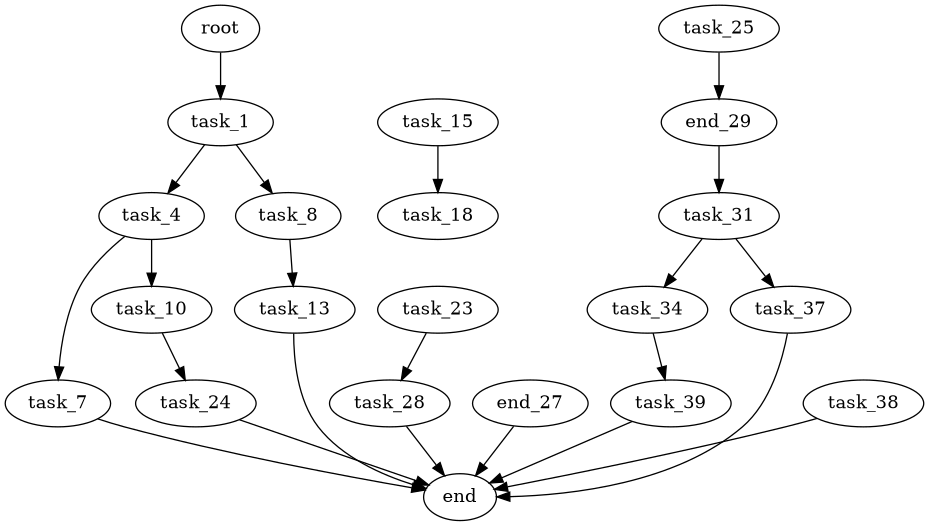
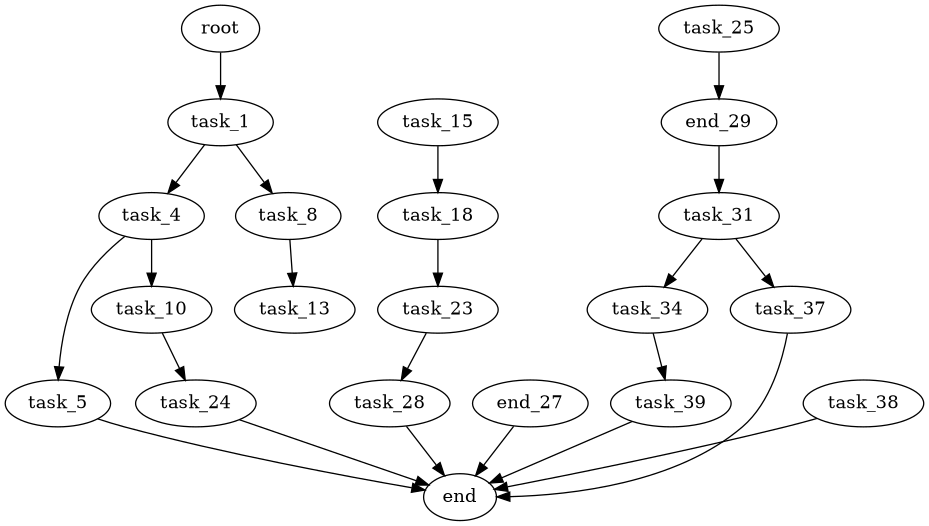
  digraph {
    root
    task_1
    task_4
    task_8
-   task_7
+   task_7 [label=task_5]
    task_10
    task_13
    end
    n9 [label=task_24]
    task_15
    task_18
    task_23
    task_28
    n14 [label=end_29]
    task_25
    n16 [label=end_27]
    task_31
    task_34
    task_37
    task_39
    task_38
    root -> task_1
    task_1 -> task_4
    task_1 -> task_8
    task_4 -> task_7
    task_4 -> task_10
    task_8 -> task_13
    task_7 -> end
    task_10 -> n9
-   task_13 -> end
    n9 -> end
    task_15 -> task_18
+   task_18 -> task_23
    task_23 -> task_28
    task_28 -> end
    n14 -> task_31
    task_25 -> n14
    n16 -> end
    task_31 -> task_34
    task_31 -> task_37
    task_34 -> task_39
    task_37 -> end
    task_39 -> end
    task_38 -> end
  }
